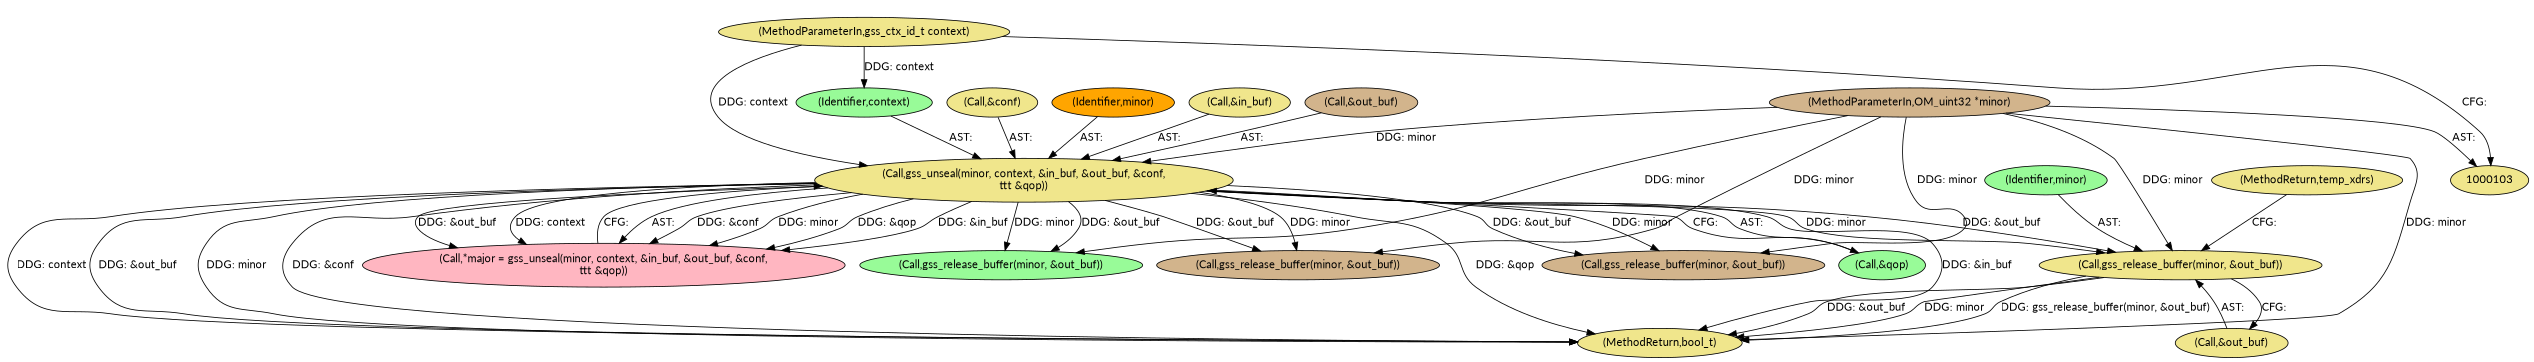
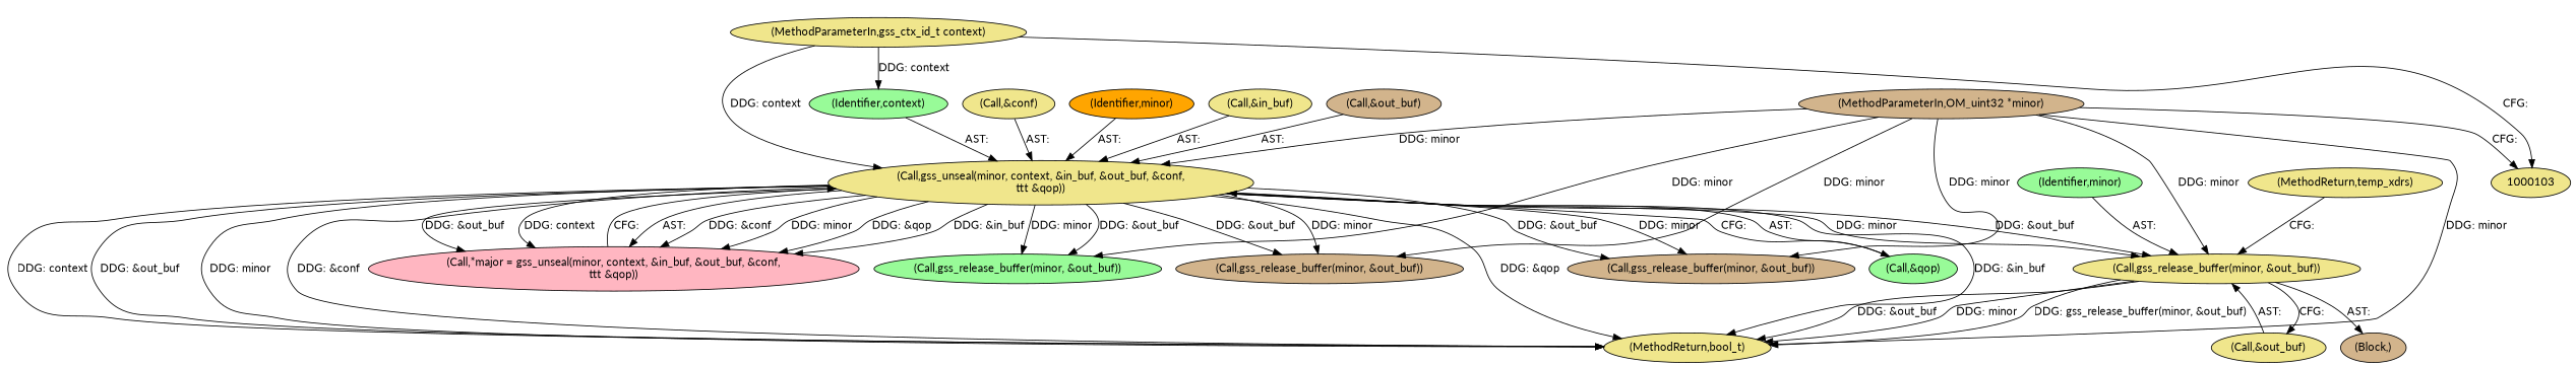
  digraph {
    fontname=Lato
    node [fillcolor=khaki fontname=Lato style=filled]
    edge [fontname=Lato]
    n1 [label="(Call,gss_release_buffer(minor, &out_buf))"]
+   n2 [fillcolor=tan label="(Block,)"]
    n3 [label="(Call,&out_buf)"]
    n4 [label="(MethodReturn,bool_t)"]
    n5 [label="(Call,gss_unseal(minor, context, &in_buf, &out_buf, &conf,\n\t\t\t &qop))"]
    n6 [fillcolor=lightpink label="(Call,*major = gss_unseal(minor, context, &in_buf, &out_buf, &conf,\n\t\t\t &qop))"]
    n7 [fillcolor=palegreen label="(Call,gss_release_buffer(minor, &out_buf))"]
    n8 [fillcolor=tan label="(Call,gss_release_buffer(minor, &out_buf))"]
    n9 [fillcolor=palegreen label="(Call,&qop)"]
    n10 [fillcolor=tan label="(Call,gss_release_buffer(minor, &out_buf))"]
    n11 [fillcolor=tan label="(MethodParameterIn,OM_uint32 *minor)"]
    1000103
    n13 [label="(MethodParameterIn,gss_ctx_id_t context)"]
    n14 [fillcolor=palegreen label="(Identifier,context)"]
    n15 [label="(Call,&conf)"]
    n16 [fillcolor=orange label="(Identifier,minor)"]
    n17 [label="(MethodReturn,temp_xdrs)"]
    n18 [label="(Call,&in_buf)"]
    n19 [fillcolor=tan label="(Call,&out_buf)"]
    n20 [fillcolor=palegreen label="(Identifier,minor)"]
+   n1 -> n2 [label="AST: "]
    n1 -> n3 [label="CFG: "]
    n1 -> n4 [label="DDG: &out_buf"]
    n1 -> n4 [label="DDG: minor"]
    n1 -> n4 [label="DDG: gss_release_buffer(minor, &out_buf)"]
    n3 -> n1 [label="AST: "]
    n5 -> n1 [label="DDG: minor"]
    n5 -> n1 [label="DDG: &out_buf"]
    n5 -> n4 [label="DDG: &out_buf"]
    n5 -> n4 [label="DDG: minor"]
    n5 -> n4 [label="DDG: &conf"]
    n5 -> n4 [label="DDG: &qop"]
    n5 -> n4 [label="DDG: &in_buf"]
    n5 -> n4 [label="DDG: context"]
    n5 -> n6 [label="AST: "]
    n5 -> n6 [label="DDG: &conf"]
    n5 -> n6 [label="DDG: minor"]
    n5 -> n6 [label="DDG: &qop"]
    n5 -> n6 [label="DDG: &in_buf"]
    n5 -> n6 [label="DDG: &out_buf"]
    n5 -> n6 [label="DDG: context"]
    n5 -> n7 [label="DDG: minor"]
    n5 -> n7 [label="DDG: &out_buf"]
    n5 -> n8 [label="DDG: minor"]
    n5 -> n8 [label="DDG: &out_buf"]
    n5 -> n9 [label="CFG: "]
    n5 -> n10 [label="DDG: minor"]
    n5 -> n10 [label="DDG: &out_buf"]
    n6 -> n5 [label="CFG: "]
    n9 -> n5 [label="AST: "]
    n11 -> n1 [label="DDG: minor"]
    n11 -> n4 [label="DDG: minor"]
    n11 -> n5 [label="DDG: minor"]
    n11 -> n7 [label="DDG: minor"]
    n11 -> n8 [label="DDG: minor"]
    n11 -> n10 [label="DDG: minor"]
-   n11 -> 1000103 [label="AST: "]
+   n11 -> 1000103 [label="CFG: "]
    n13 -> n5 [label="DDG: context"]
    n13 -> 1000103 [label="CFG: "]
    n13 -> n14 [label="DDG: context"]
    n14 -> n5 [label="AST: "]
    n15 -> n5 [label="AST: "]
    n16 -> n5 [label="AST: "]
    n17 -> n1 [label="CFG: "]
    n18 -> n5 [label="AST: "]
    n19 -> n5 [label="AST: "]
    n20 -> n1 [label="AST: "]
  }
